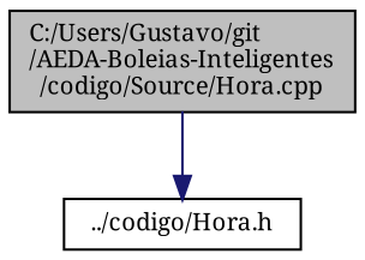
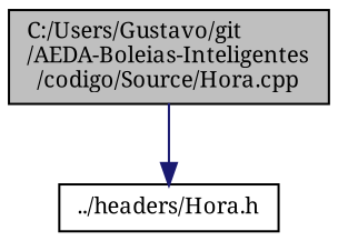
  digraph {
    fontname="Noto Serif"
    node [color=black fontname="Noto Serif" fontsize=10 shape=record style=filled]
    n1 [fillcolor=grey75 fontcolor=black height=0.2 label="C:/Users/Gustavo/git\l/AEDA-Boleias-Inteligentes\l/codigo/Source/Hora.cpp" width=0.4]
-   n2 [fillcolor=white height=0.2 label="../codigo/Hora.h" width=0.4]
+   n2 [fillcolor=white height=0.2 label="../headers/Hora.h" width=0.4]
    n1 -> n2 [color=midnightblue fontname="Noto Serif" fontsize=10 labelfontname=Helvetica labelfontsize=10 style=solid]
  }
